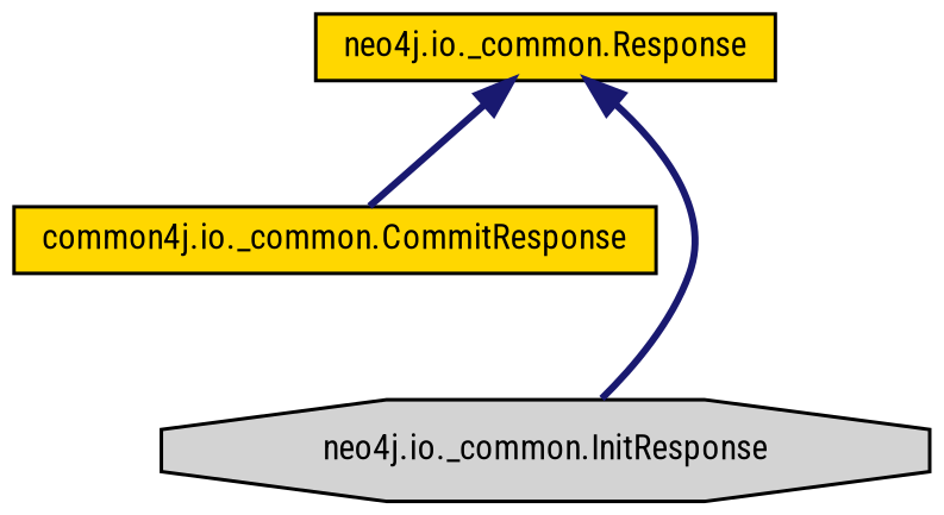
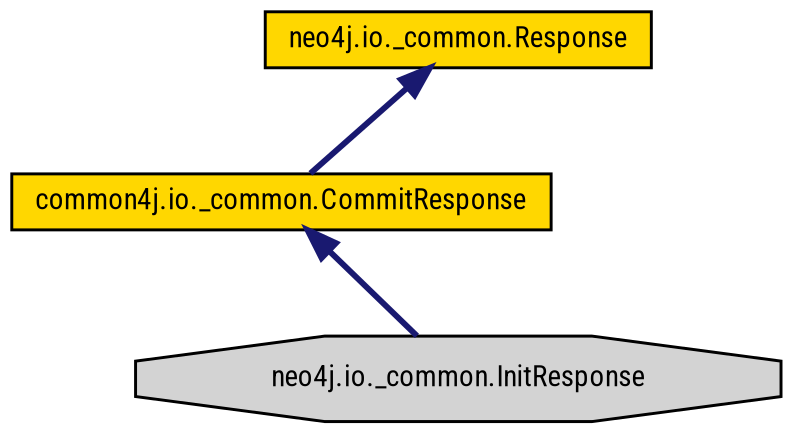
  digraph {
    fontname="Roboto Condensed"
    node [color=black fillcolor=gold fontname="Roboto Condensed" fontsize=10 shape=box style=filled]
    edge [color=midnightblue dir=back fontname="Roboto Condensed" fontsize=10 labelfontname=Helvetica labelfontsize=10 style=bold]
    n1 [fontcolor=black height=0.2 label="neo4j.io._common.Response" width=0.4]
    n2 [height=0.2 label="common4j.io._common.CommitResponse" width=0.4]
    n3 [fillcolor=lightgrey height=0.2 label="neo4j.io._common.InitResponse" shape=octagon width=0.4]
    n1 -> n2
-   n1 -> n3
+   n2 -> n3
  }
